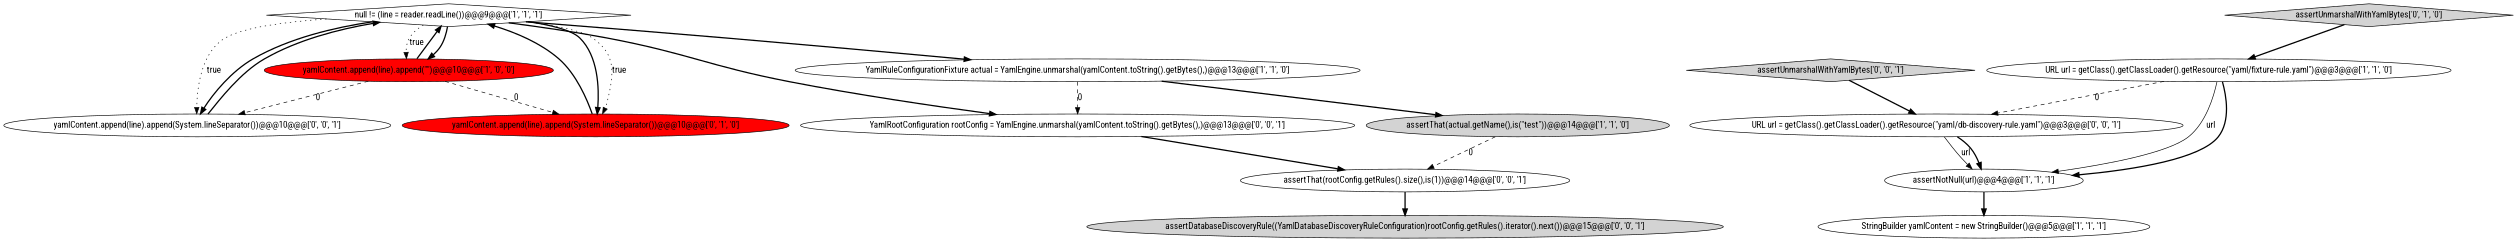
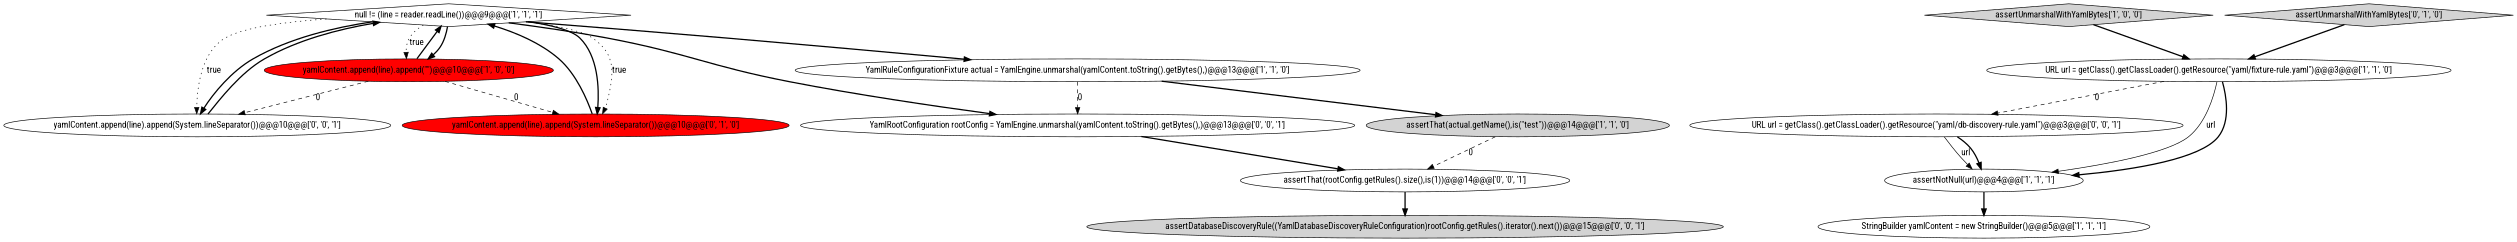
  digraph {
    fontname="Roboto Condensed"
    node [fillcolor=white fontname="Roboto Condensed" shape=ellipse style=filled]
    edge [fontname="Roboto Condensed" style=bold]
    n1 [fillcolor=lightgray label="assertDatabaseDiscoveryRule((YamlDatabaseDiscoveryRuleConfiguration)rootConfig.getRules().iterator().next())@@@15@@@['0', '0', '1']"]
-   n2 [fillcolor=lightgray label="assertUnmarshalWithYamlBytes['0', '0', '1']" shape=diamond]
    n3 [label="URL url = getClass().getClassLoader().getResource(\"yaml/db-discovery-rule.yaml\")@@@3@@@['0', '0', '1']"]
    n4 [label="assertNotNull(url)@@@4@@@['1', '1', '1']"]
    n5 [label="yamlContent.append(line).append(System.lineSeparator())@@@10@@@['0', '0', '1']"]
    n6 [label="null != (line = reader.readLine())@@@9@@@['1', '1', '1']" shape=diamond]
    n7 [fillcolor=red label="yamlContent.append(line).append(\"\")@@@10@@@['1', '0', '0']"]
    n8 [fillcolor=red label="yamlContent.append(line).append(System.lineSeparator())@@@10@@@['0', '1', '0']"]
    n9 [label="YamlRuleConfigurationFixture actual = YamlEngine.unmarshal(yamlContent.toString().getBytes(),)@@@13@@@['1', '1', '0']"]
    n10 [label="YamlRootConfiguration rootConfig = YamlEngine.unmarshal(yamlContent.toString().getBytes(),)@@@13@@@['0', '0', '1']"]
    n11 [label="assertThat(rootConfig.getRules().size(),is(1))@@@14@@@['0', '0', '1']"]
+   n12 [fillcolor=lightgray label="assertUnmarshalWithYamlBytes['1', '0', '0']" shape=diamond]
    n13 [label="URL url = getClass().getClassLoader().getResource(\"yaml/fixture-rule.yaml\")@@@3@@@['1', '1', '0']"]
    n14 [label="StringBuilder yamlContent = new StringBuilder()@@@5@@@['1', '1', '1']"]
    n15 [fillcolor=lightgray label="assertThat(actual.getName(),is(\"test\"))@@@14@@@['1', '1', '0']"]
    n16 [fillcolor=lightgray label="assertUnmarshalWithYamlBytes['0', '1', '0']" shape=diamond]
-   n2 -> n3
    n3 -> n4 [label=url style=solid]
    n3 -> n4
    n4 -> n14
    n5 -> n6
    n6 -> n5 [label=true style=dotted]
    n6 -> n5
    n6 -> n7
    n6 -> n7 [label=true style=dotted]
    n6 -> n8
    n6 -> n8 [label=true style=dotted]
    n6 -> n9
    n6 -> n10
    n7 -> n5 [label=0 style=dashed]
    n7 -> n6
    n7 -> n8 [label=0 style=dashed]
    n8 -> n6
    n9 -> n10 [label=0 style=dashed]
    n9 -> n15
    n10 -> n11
    n11 -> n1
+   n12 -> n13
    n13 -> n3 [label=0 style=dashed]
    n13 -> n4 [label=url style=solid]
    n13 -> n4
    n15 -> n11 [label=0 style=dashed]
    n16 -> n13
  }
